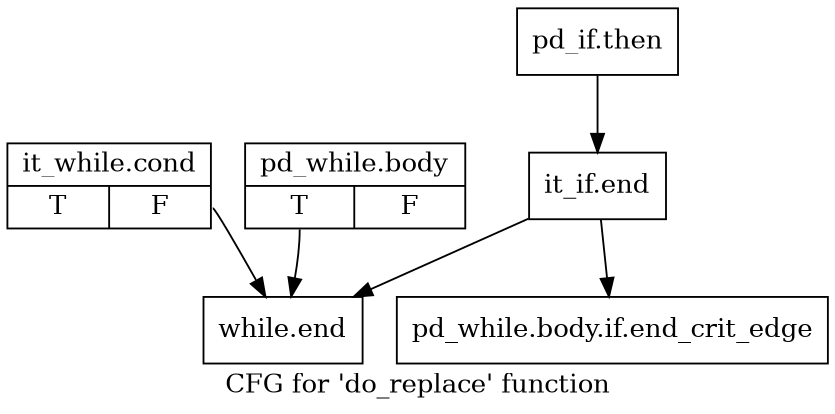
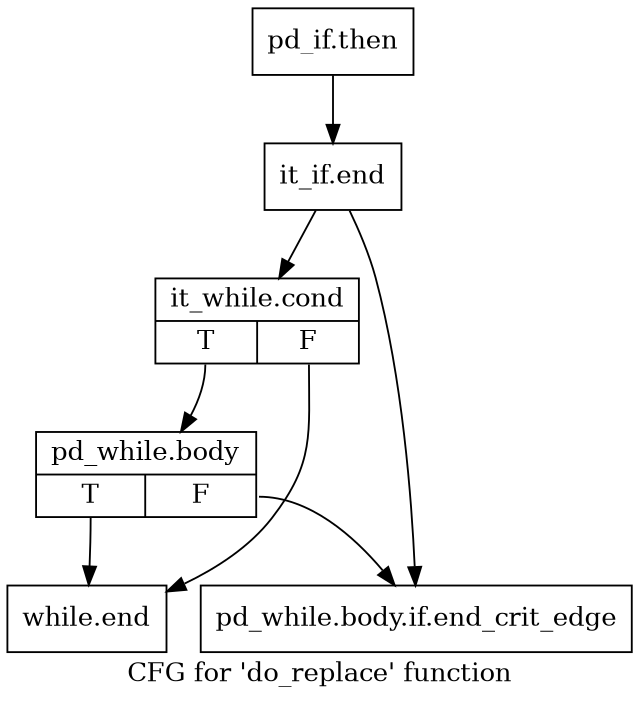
  digraph {
    label="CFG for 'do_replace' function"
    node [shape=record]
    n1 [label="{it_while.cond|{<s0>T|<s1>F}}"]
    n2 [label="{pd_while.body|{<s0>T|<s1>F}}"]
    n3 [label="{while.end}"]
    n4 [label="{pd_while.body.if.end_crit_edge}"]
    n5 [label="{pd_if.then}"]
    n6 [label="{it_if.end}"]
+   n1 -> n2 [tailport=s0]
    n1 -> n3 [tailport=s1]
    n2 -> n3 [tailport=s0]
+   n2 -> n4 [tailport=s1]
    n5 -> n6
-   n6 -> n3
+   n6 -> n1
    n6 -> n4
  }
